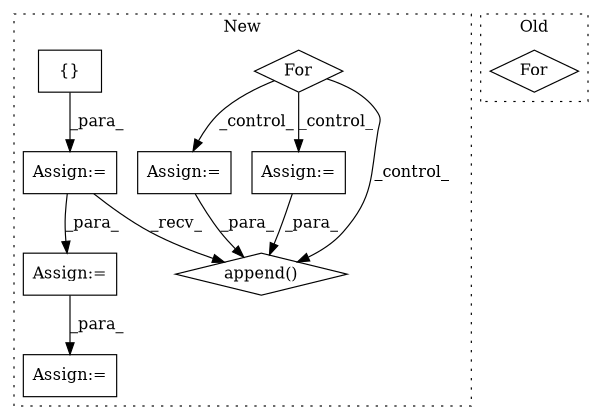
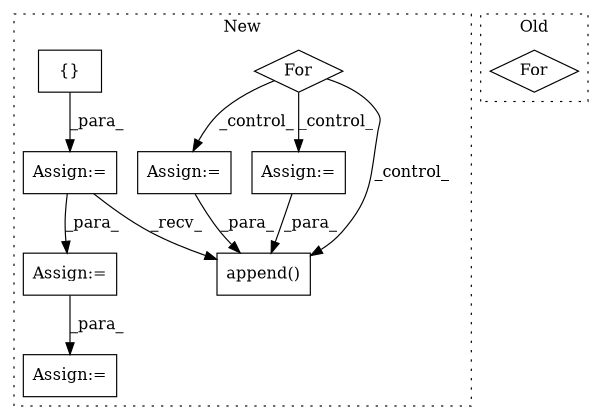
  digraph {
    node [a=68 l=3 shape=box]
-   n1 [a=75 l="20,1" label="append()" s="1989,2056" shape=diamond]
+   n1 [a=75 l="20,1" label="append()" s="1989,2056"]
    n2 [a=107 l="4,10" label=For s="1712,1741" shape=diamond]
    n3 [a=59 l="2,1" label="{}" s="1705,1705"]
    n4 [label="Assign:=" s=1702]
    n5 [label="Assign:=" s=1760]
    n6 [label="Assign:=" s=2848]
    n7 [label="Assign:=" s=3171]
    n8 [label="Assign:=" s=1854]
    n9 [a=107 l="4,10" label=For s="1629,1658" shape=diamond]
    subgraph cluster_1 {
      label=New
      style=dotted
      n1
      n2
      n3
      n4
      n5
      n6
      n7
      n8
    }
    subgraph cluster_2 {
      label=Old
      style=dotted
      n9
    }
    n2 -> n1 [label=_control_]
    n2 -> n5 [label=_control_]
    n2 -> n8 [label=_control_]
    n3 -> n4 [label=_para_]
    n4 -> n1 [label=_recv_]
    n4 -> n6 [label=_para_]
    n5 -> n1 [label=_para_]
    n6 -> n7 [label=_para_]
    n8 -> n1 [label=_para_]
  }
